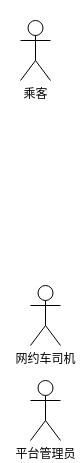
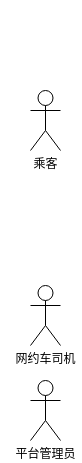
  <mxCell id="0" />
  <mxCell id="1" parent="0" />
- <mxCell id="2" value="乘客" style="shape=umlActor;verticalLabelPosition=bottom;verticalAlign=top;html=1;" vertex="1" parent="1"><mxGeometry x="20" y="20" width="30" height="60" as="geometry" /></mxCell>
+ <mxCell id="2" value="乘客" style="shape=umlActor;verticalLabelPosition=bottom;verticalAlign=top;html=1;" vertex="1" parent="1"><mxGeometry x="30" y="90" width="30" height="60" as="geometry" /></mxCell>
  <mxCell id="3" value="网约车司机" style="shape=umlActor;verticalLabelPosition=bottom;verticalAlign=top;html=1;" vertex="1" parent="1"><mxGeometry x="30" y="285" width="30" height="60" as="geometry" /></mxCell>
  <mxCell id="4" value="平台管理员" style="shape=umlActor;verticalLabelPosition=bottom;verticalAlign=top;html=1;" vertex="1" parent="1"><mxGeometry x="30" y="380" width="30" height="60" as="geometry" /></mxCell>
